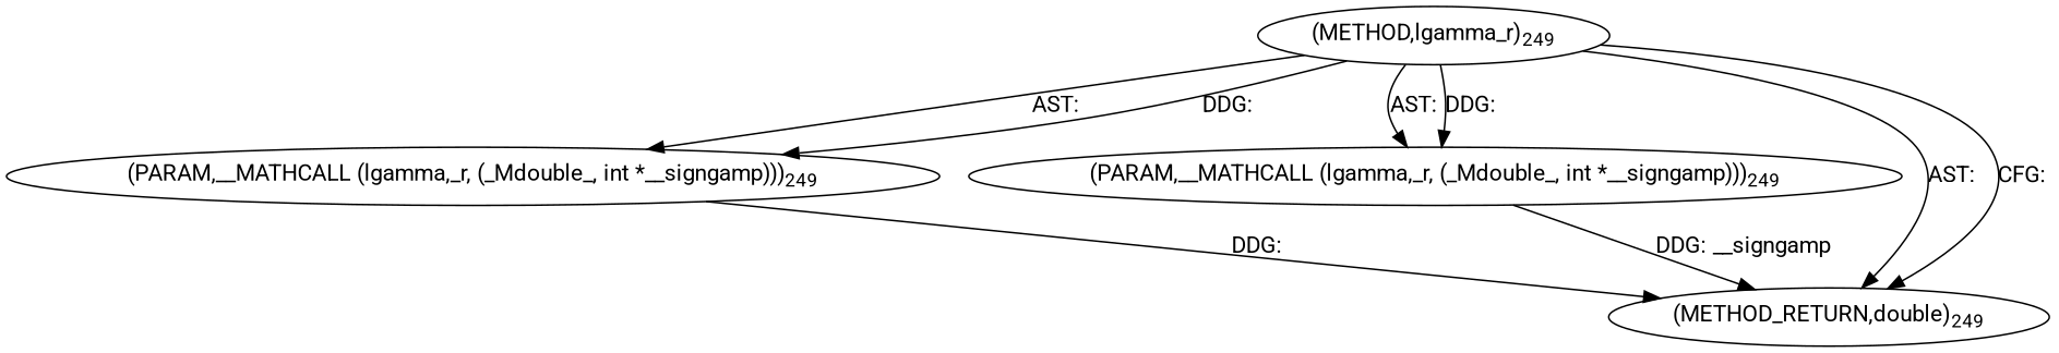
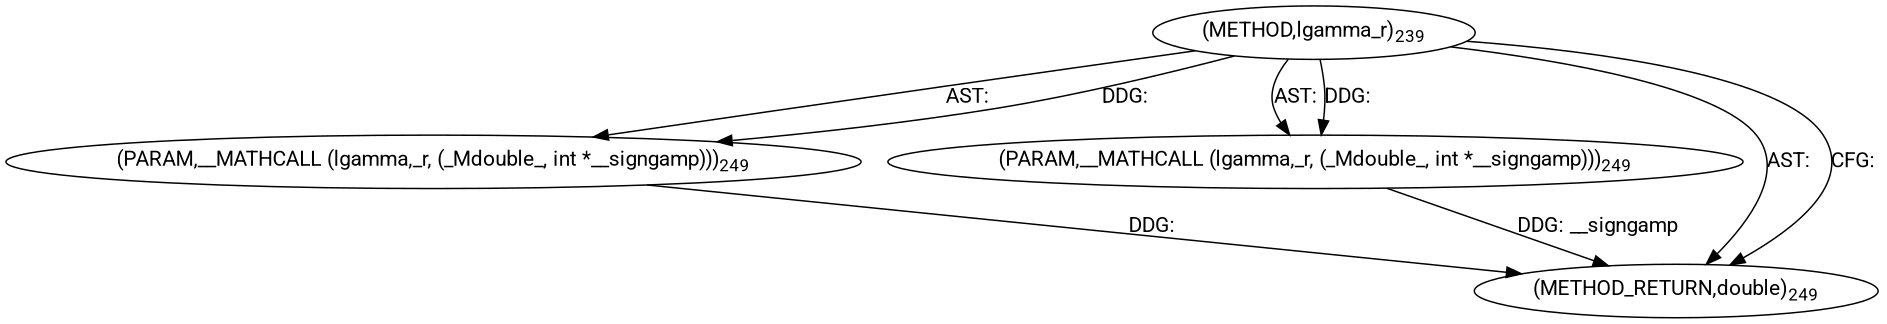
  digraph {
    fontname=Roboto
    node [fontname=Roboto]
    edge [fontname=Roboto]
-   n1 [label=<(METHOD,lgamma_r)<SUB>249</SUB>>]
+   n1 [label=<(METHOD,lgamma_r)<SUB>239</SUB>>]
    n2 [label=<(PARAM,__MATHCALL (lgamma,_r, (_Mdouble_, int *__signgamp)))<SUB>249</SUB>>]
    n3 [label=<(PARAM,__MATHCALL (lgamma,_r, (_Mdouble_, int *__signgamp)))<SUB>249</SUB>>]
    n4 [label=<(METHOD_RETURN,double)<SUB>249</SUB>>]
    n1 -> n2 [label="AST: "]
    n1 -> n2 [label="DDG: "]
    n1 -> n3 [label="AST: "]
    n1 -> n3 [label="DDG: "]
    n1 -> n4 [label="AST: "]
    n1 -> n4 [label="CFG: "]
    n2 -> n4 [label="DDG: "]
    n3 -> n4 [label="DDG: __signgamp"]
  }
